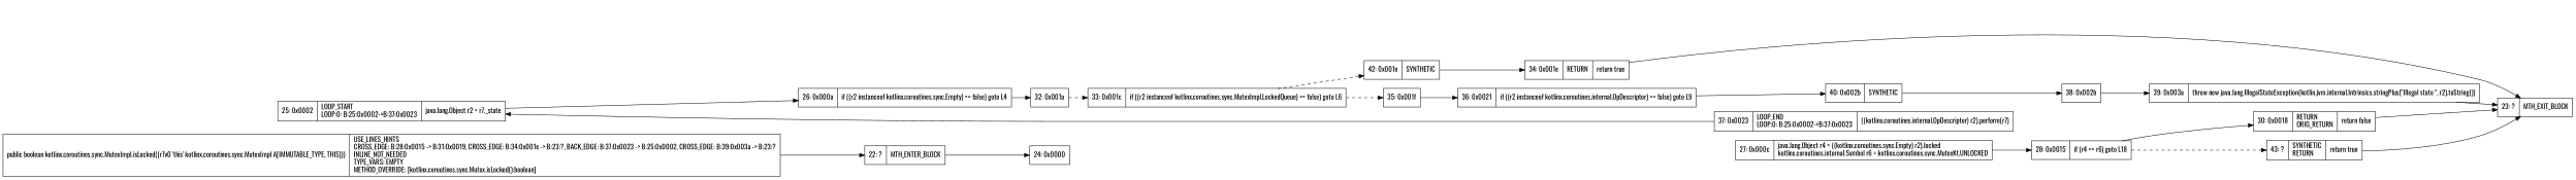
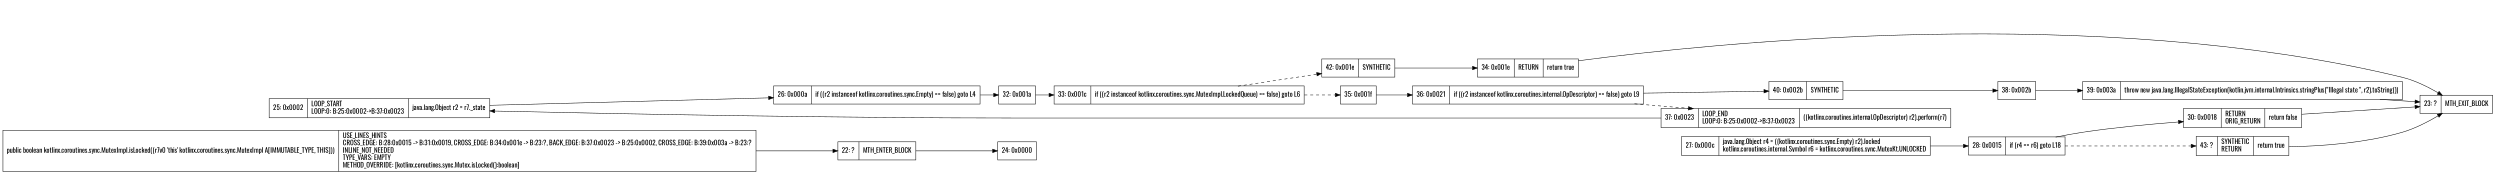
  digraph {
    fontname=Oswald
    rankdir=LR
    node [fontname=Oswald shape=record]
    edge [fontname=Oswald]
    n1 [label="{22\:\ ?|MTH_ENTER_BLOCK\l}"]
    n2 [label="{24\:\ 0x0000}"]
    n3 [label="{25\:\ 0x0002|LOOP_START\lLOOP:0: B:25:0x0002\-\>B:37:0x0023\l|java.lang.Object r2 = r7._state\l}"]
    n4 [label="{26\:\ 0x000a|if ((r2 instanceof kotlinx.coroutines.sync.Empty) == false) goto L4\l}"]
    n5 [label="{32\:\ 0x001a}"]
    n6 [label="{33\:\ 0x001c|if ((r2 instanceof kotlinx.coroutines.sync.MutexImpl.LockedQueue) == false) goto L6\l}"]
    n7 [label="{35\:\ 0x001f}"]
    n8 [label="{42\:\ 0x001e|SYNTHETIC\l}"]
    n9 [label="{36\:\ 0x0021|if ((r2 instanceof kotlinx.coroutines.internal.OpDescriptor) == false) goto L9\l}"]
    n10 [label="{34\:\ 0x001e|RETURN\l|return true\l}"]
    n11 [label="{37\:\ 0x0023|LOOP_END\lLOOP:0: B:25:0x0002\-\>B:37:0x0023\l|((kotlinx.coroutines.internal.OpDescriptor) r2).perform(r7)\l}"]
    n12 [label="{40\:\ 0x002b|SYNTHETIC\l}"]
    n13 [label="{38\:\ 0x002b}"]
    n14 [label="{39\:\ 0x003a|throw new java.lang.IllegalStateException(kotlin.jvm.internal.Intrinsics.stringPlus(\"Illegal state \", r2).toString())\l}"]
    n15 [label="{23\:\ ?|MTH_EXIT_BLOCK\l}"]
    n16 [label="{27\:\ 0x000c|java.lang.Object r4 = ((kotlinx.coroutines.sync.Empty) r2).locked\lkotlinx.coroutines.internal.Symbol r6 = kotlinx.coroutines.sync.MutexKt.UNLOCKED\l}"]
    n17 [label="{28\:\ 0x0015|if (r4 == r6) goto L18\l}"]
    n18 [label="{30\:\ 0x0018|RETURN\lORIG_RETURN\l|return false\l}"]
    n19 [label="{43\:\ ?|SYNTHETIC\lRETURN\l|return true\l}"]
    n20 [label="{public boolean kotlinx.coroutines.sync.MutexImpl.isLocked((r7v0 'this' kotlinx.coroutines.sync.MutexImpl A[IMMUTABLE_TYPE, THIS]))  | USE_LINES_HINTS\lCROSS_EDGE: B:28:0x0015 \-\> B:31:0x0019, CROSS_EDGE: B:34:0x001e \-\> B:23:?, BACK_EDGE: B:37:0x0023 \-\> B:25:0x0002, CROSS_EDGE: B:39:0x003a \-\> B:23:?\lINLINE_NOT_NEEDED\lTYPE_VARS: EMPTY\lMETHOD_OVERRIDE: [kotlinx.coroutines.sync.Mutex.isLocked():boolean]\l}"]
    n1 -> n2
    n3 -> n4
    n4 -> n5
-   n5 -> n6 [style=dashed]
+   n5 -> n6
    n6 -> n7 [style=dashed]
    n6 -> n8 [style=dashed]
    n7 -> n9
    n8 -> n10
+   n9 -> n11 [style=dashed]
    n9 -> n12
    n10 -> n15
    n11 -> n3
    n12 -> n13
    n13 -> n14
    n14 -> n15
    n16 -> n17
    n17 -> n18
    n17 -> n19 [style=dashed]
    n18 -> n15
    n19 -> n15
    n20 -> n1
  }
